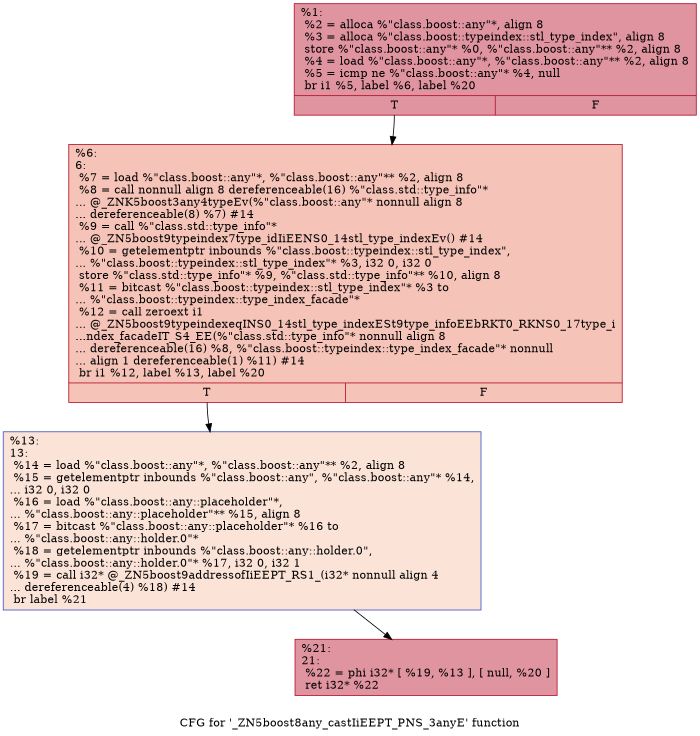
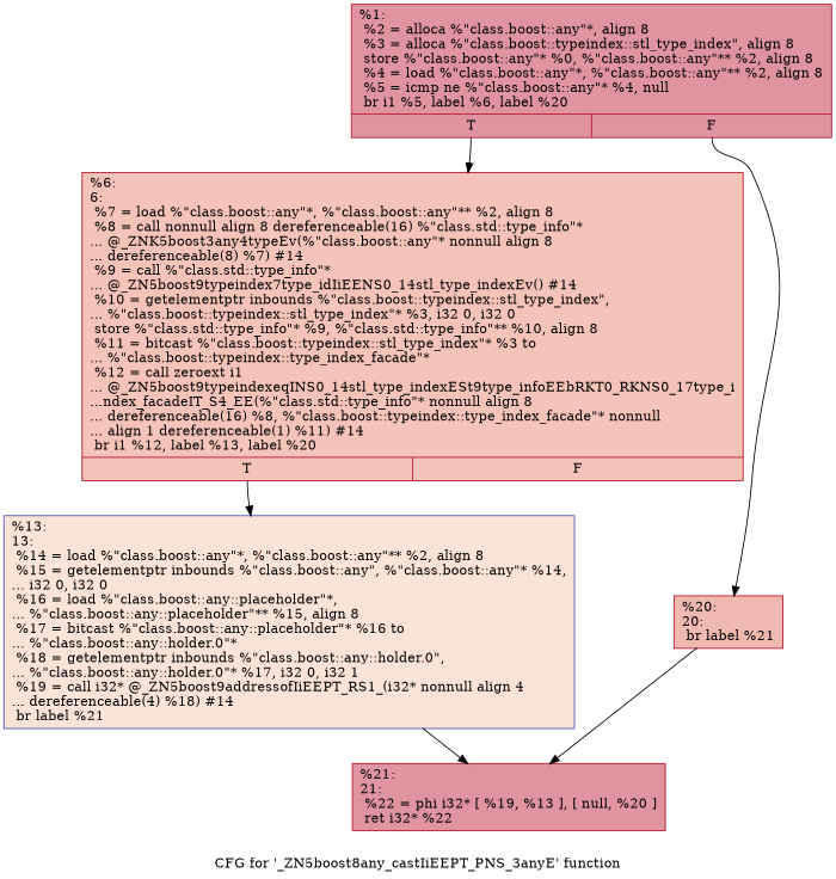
  digraph {
    label="CFG for '_ZN5boost8any_castIiEEPT_PNS_3anyE' function"
    node [color="#b70d28ff" fillcolor="#b70d2870" shape=record style=filled]
    n1 [label="{%1:\l  %2 = alloca %\"class.boost::any\"*, align 8\l  %3 = alloca %\"class.boost::typeindex::stl_type_index\", align 8\l  store %\"class.boost::any\"* %0, %\"class.boost::any\"** %2, align 8\l  %4 = load %\"class.boost::any\"*, %\"class.boost::any\"** %2, align 8\l  %5 = icmp ne %\"class.boost::any\"* %4, null\l  br i1 %5, label %6, label %20\l|{<s0>T|<s1>F}}"]
    n2 [fillcolor="#e8765c70" label="{%6:\l6:                                                \l  %7 = load %\"class.boost::any\"*, %\"class.boost::any\"** %2, align 8\l  %8 = call nonnull align 8 dereferenceable(16) %\"class.std::type_info\"*\l... @_ZNK5boost3any4typeEv(%\"class.boost::any\"* nonnull align 8\l... dereferenceable(8) %7) #14\l  %9 = call %\"class.std::type_info\"*\l... @_ZN5boost9typeindex7type_idIiEENS0_14stl_type_indexEv() #14\l  %10 = getelementptr inbounds %\"class.boost::typeindex::stl_type_index\",\l... %\"class.boost::typeindex::stl_type_index\"* %3, i32 0, i32 0\l  store %\"class.std::type_info\"* %9, %\"class.std::type_info\"** %10, align 8\l  %11 = bitcast %\"class.boost::typeindex::stl_type_index\"* %3 to\l... %\"class.boost::typeindex::type_index_facade\"*\l  %12 = call zeroext i1\l... @_ZN5boost9typeindexeqINS0_14stl_type_indexESt9type_infoEEbRKT0_RKNS0_17type_i\l...ndex_facadeIT_S4_EE(%\"class.std::type_info\"* nonnull align 8\l... dereferenceable(16) %8, %\"class.boost::typeindex::type_index_facade\"* nonnull\l... align 1 dereferenceable(1) %11) #14\l  br i1 %12, label %13, label %20\l|{<s0>T|<s1>F}}"]
+   n3 [fillcolor="#de614d70" label="{%20:\l20:                                               \l  br label %21\l}"]
    n4 [color="#3d50c3ff" fillcolor="#f6bfa670" label="{%13:\l13:                                               \l  %14 = load %\"class.boost::any\"*, %\"class.boost::any\"** %2, align 8\l  %15 = getelementptr inbounds %\"class.boost::any\", %\"class.boost::any\"* %14,\l... i32 0, i32 0\l  %16 = load %\"class.boost::any::placeholder\"*,\l... %\"class.boost::any::placeholder\"** %15, align 8\l  %17 = bitcast %\"class.boost::any::placeholder\"* %16 to\l... %\"class.boost::any::holder.0\"*\l  %18 = getelementptr inbounds %\"class.boost::any::holder.0\",\l... %\"class.boost::any::holder.0\"* %17, i32 0, i32 1\l  %19 = call i32* @_ZN5boost9addressofIiEEPT_RS1_(i32* nonnull align 4\l... dereferenceable(4) %18) #14\l  br label %21\l}"]
    n5 [label="{%21:\l21:                                               \l  %22 = phi i32* [ %19, %13 ], [ null, %20 ]\l  ret i32* %22\l}"]
    n1 -> n2 [tailport=s0]
+   n1 -> n3 [tailport=s1]
    n2 -> n4 [tailport=s0]
+   n3 -> n5
    n4 -> n5
  }
